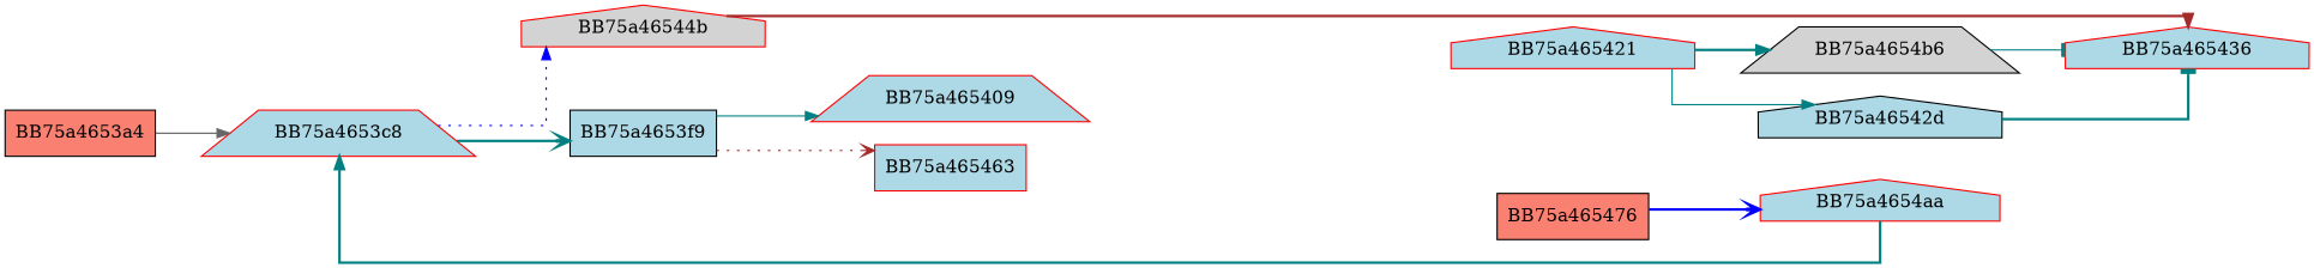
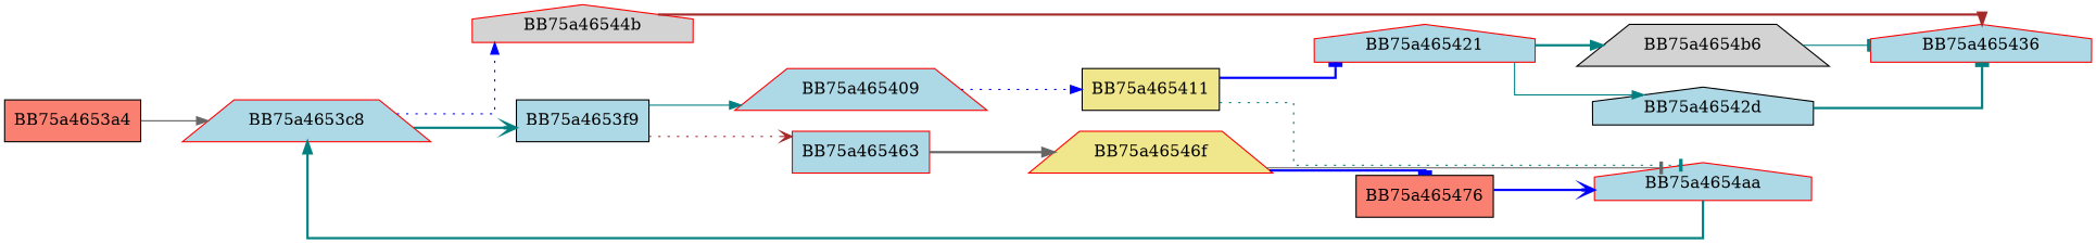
  digraph {
    fontname="DejaVu Serif"
    rankdir=LR
    splines=ortho
    node [color=red fillcolor=lightblue fontname="DejaVu Serif" shape=box style=filled]
    edge [arrowhead=normal color=teal fontname="DejaVu Serif" style=bold]
    BB75a4653a4 [color=black fillcolor=salmon]
    BB75a4653c8 [shape=trapezium]
    BB75a46544b [fillcolor=lightgrey shape=house]
    BB75a4653f9 [color=black]
    BB75a465436 [shape=house]
    BB75a465463
    BB75a465409 [shape=trapezium]
+   BB75a46546f [fillcolor=khaki shape=trapezium]
+   BB75a465411 [color=black fillcolor=khaki]
    BB75a4654aa [shape=house]
    BB75a465476 [color=black fillcolor=salmon]
    BB75a465421 [shape=house]
    BB75a4654b6 [color=black fillcolor=lightgrey shape=trapezium]
    BB75a46542d [color=black shape=house]
    BB75a4653a4 -> BB75a4653c8 [color=gray40 style=solid]
    BB75a4653c8 -> BB75a46544b [color=blue style=dotted]
    BB75a4653c8 -> BB75a4653f9 [arrowhead=vee]
    BB75a46544b -> BB75a465436 [color=brown]
    BB75a4653f9 -> BB75a465463 [arrowhead=vee color=brown style=dotted]
    BB75a4653f9 -> BB75a465409 [style=solid]
+   BB75a465463 -> BB75a46546f [color=gray40]
+   BB75a465409 -> BB75a465411 [color=blue style=dotted]
+   BB75a46546f -> BB75a4654aa [arrowhead=tee color=gray40 style=solid]
+   BB75a46546f -> BB75a465476 [arrowhead=tee color=blue]
+   BB75a465411 -> BB75a4654aa [arrowhead=tee style=dotted]
+   BB75a465411 -> BB75a465421 [arrowhead=tee color=blue]
    BB75a4654aa -> BB75a4653c8
    BB75a465476 -> BB75a4654aa [arrowhead=vee color=blue]
    BB75a465421 -> BB75a4654b6
    BB75a465421 -> BB75a46542d [style=solid]
    BB75a4654b6 -> BB75a465436 [arrowhead=tee style=solid]
    BB75a46542d -> BB75a465436 [arrowhead=tee]
  }
